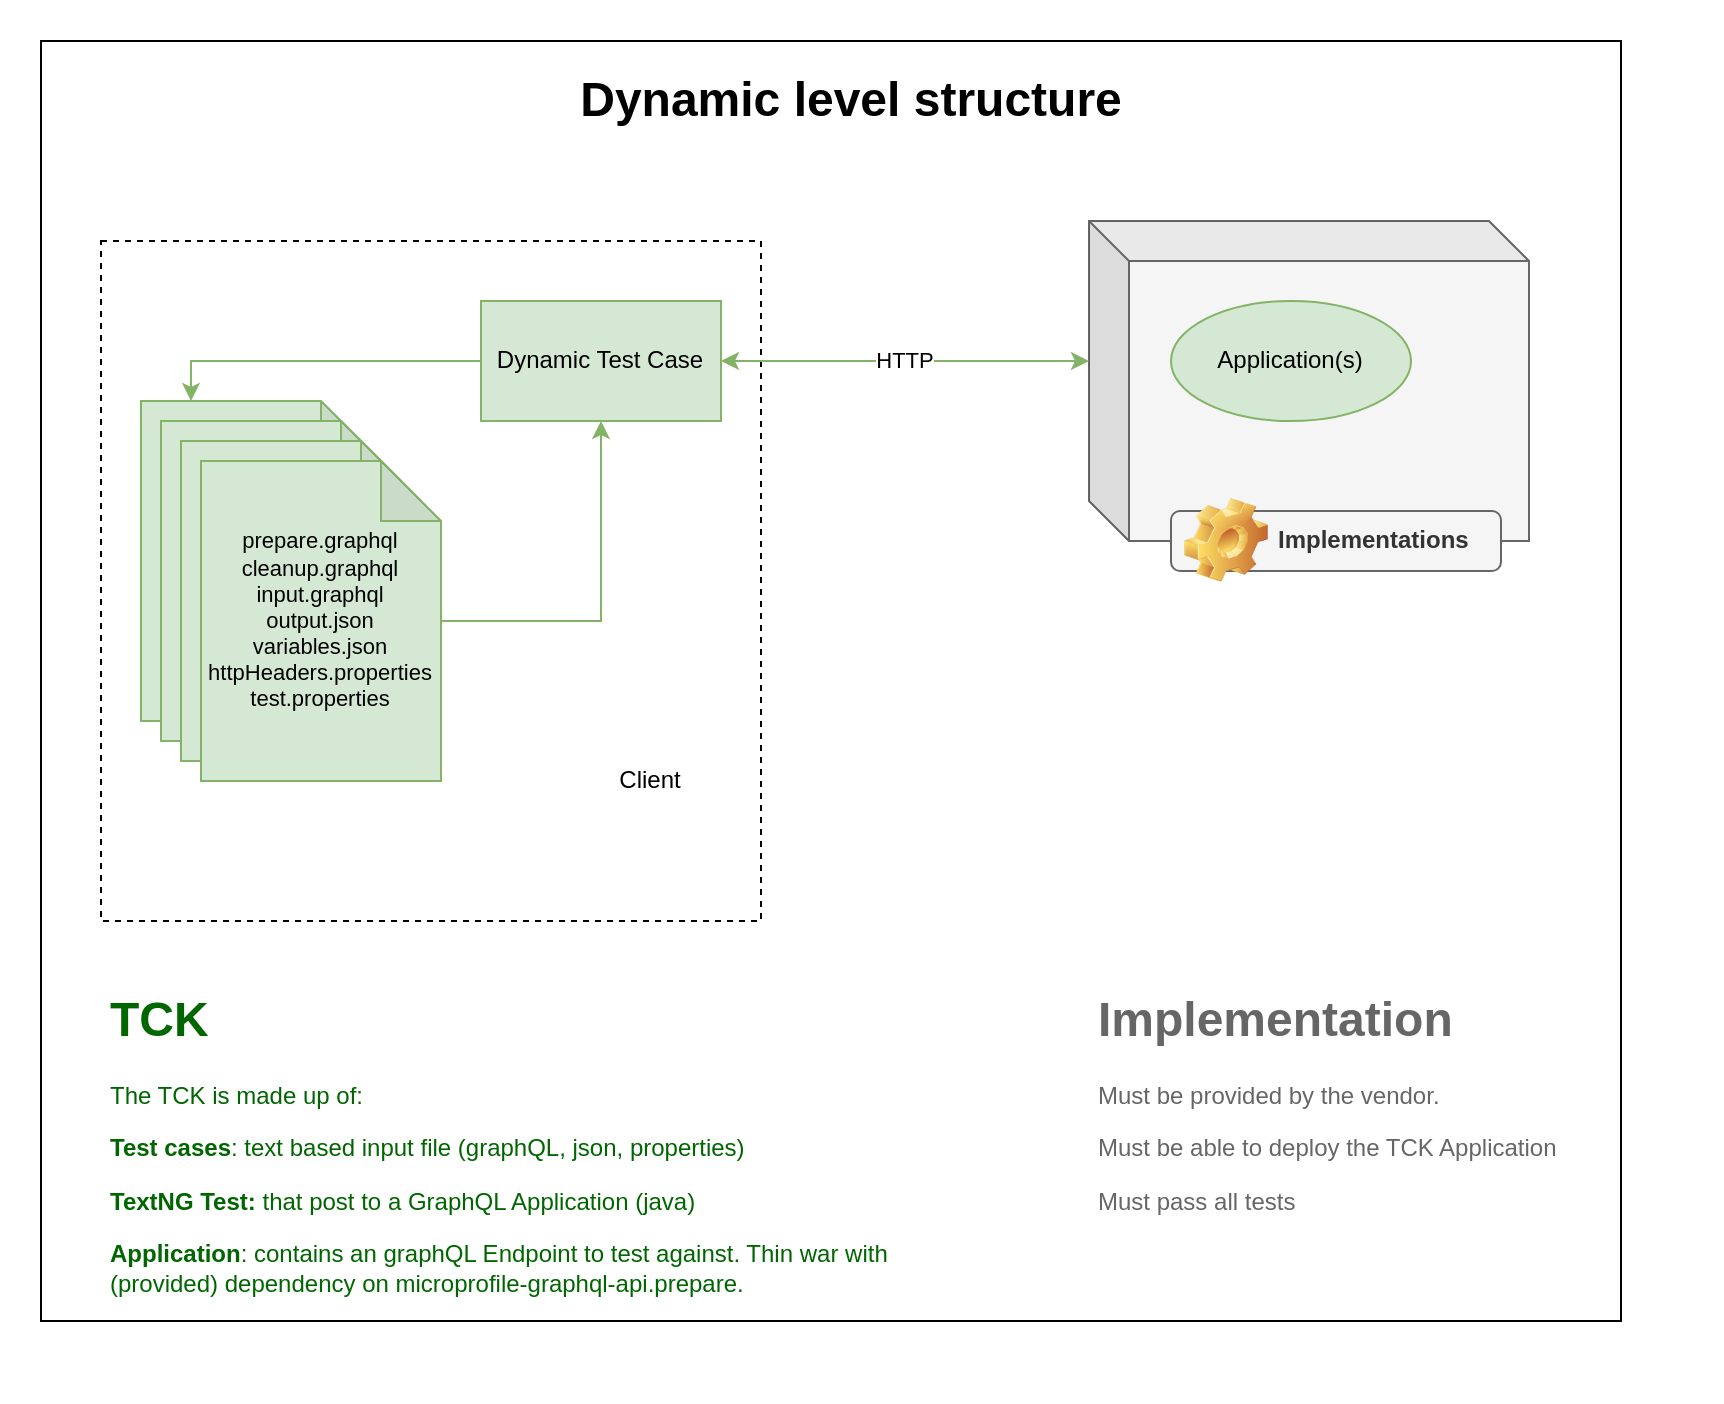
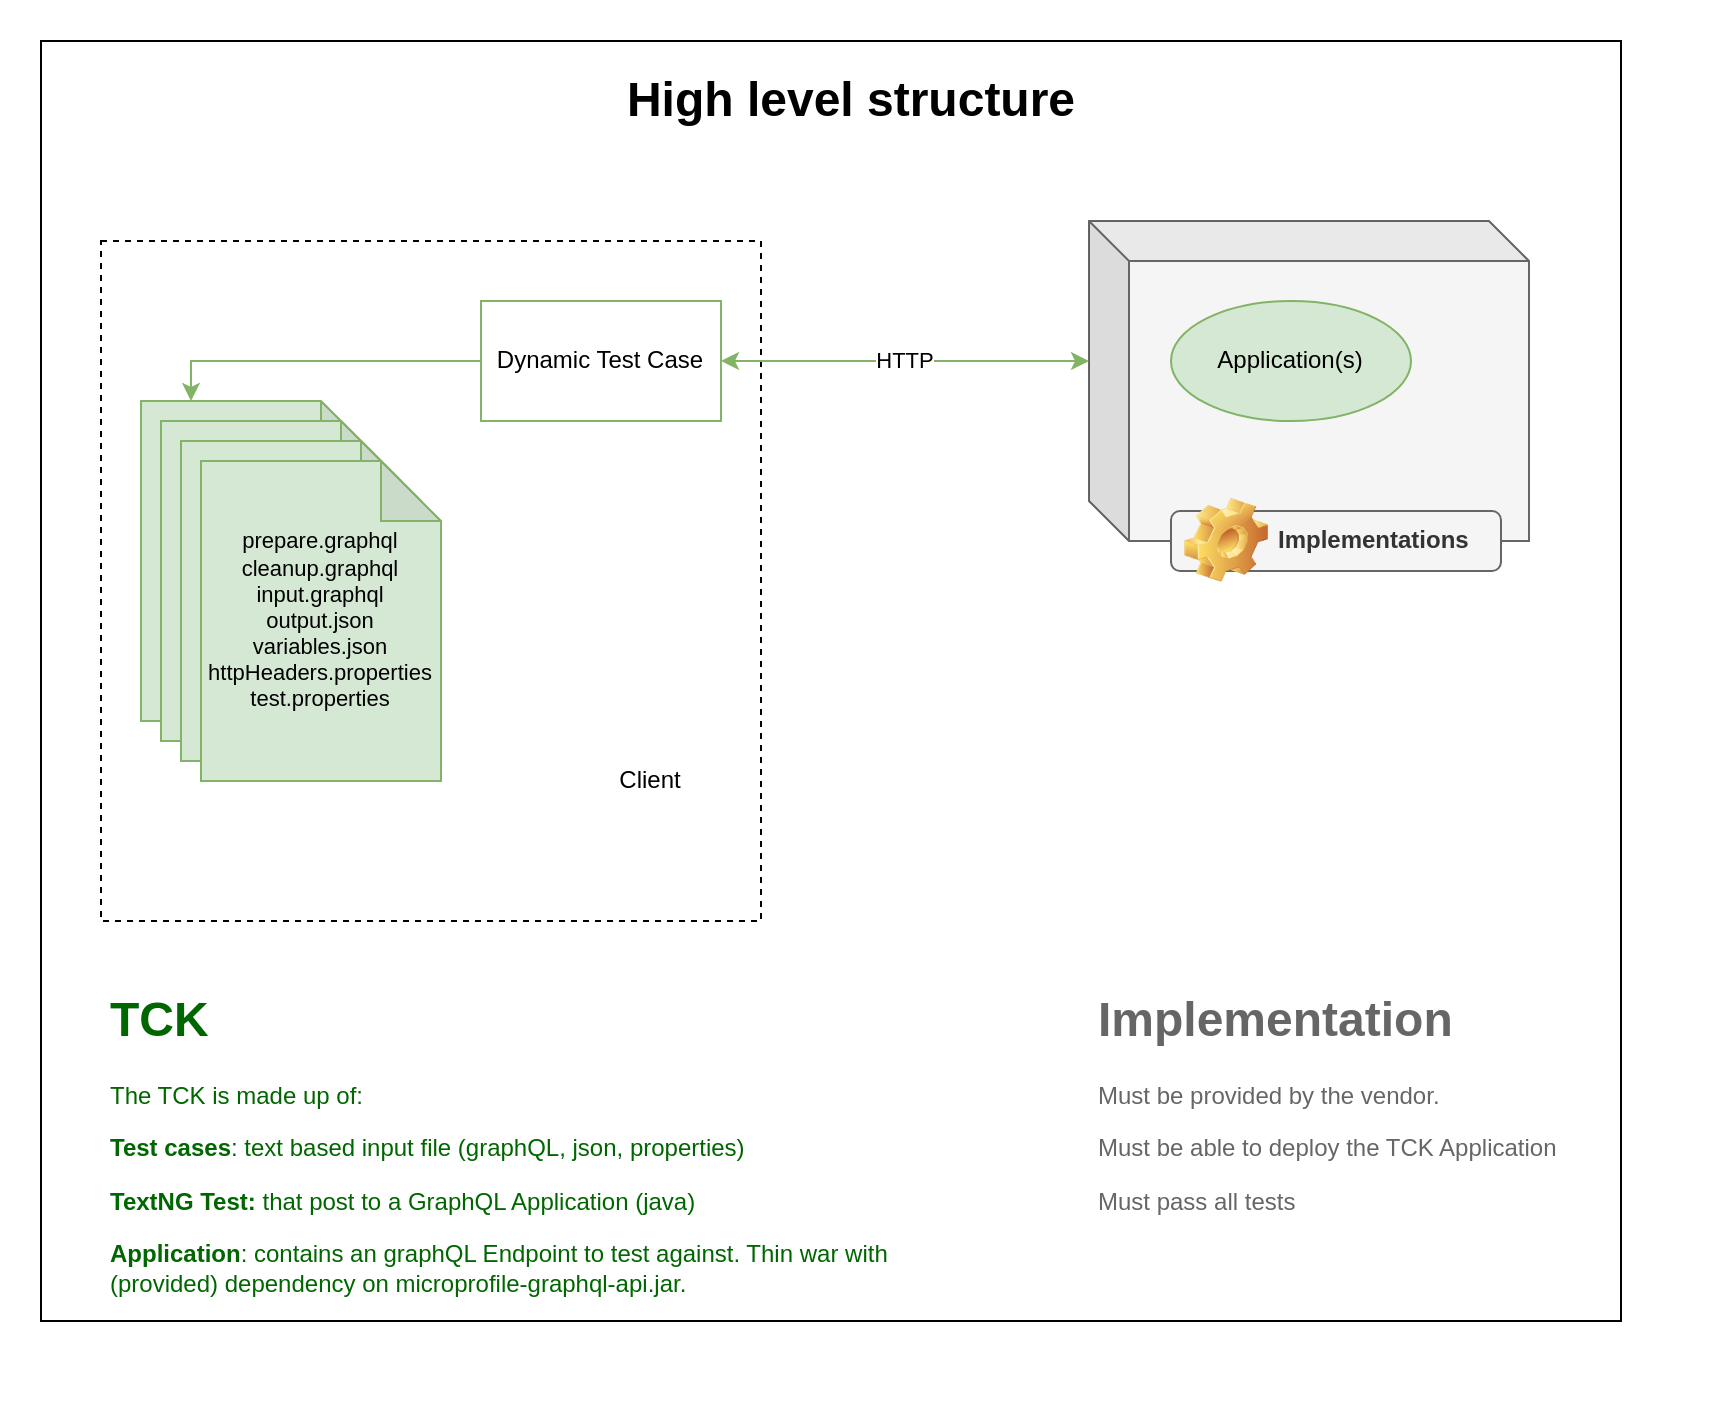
  <mxCell id="0" />
  <mxCell id="1" parent="0" />
  <mxCell id="2" value="" style="rounded=0;whiteSpace=wrap;html=1;" vertex="1" parent="1"><mxGeometry x="20" y="20" width="790" height="640" as="geometry" /></mxCell>
  <mxCell id="3" value="" style="rounded=1;whiteSpace=wrap;html=1;arcSize=0;fillColor=none;dashed=1;" parent="1" vertex="1"><mxGeometry x="50" y="120" width="330" height="340" as="geometry" /></mxCell>
  <mxCell id="4" value="" style="shape=cube;whiteSpace=wrap;html=1;boundedLbl=1;backgroundOutline=1;darkOpacity=0.05;darkOpacity2=0.1;fillColor=#f5f5f5;strokeColor=#666666;fontColor=#333333;" parent="1" vertex="1"><mxGeometry x="544" y="110" width="220" height="160" as="geometry" /></mxCell>
  <mxCell id="5" value="" style="shape=note;whiteSpace=wrap;html=1;backgroundOutline=1;darkOpacity=0.05;fillColor=#d5e8d4;strokeColor=#82b366;" parent="1" vertex="1"><mxGeometry x="70" y="200" width="120" height="160" as="geometry" /></mxCell>
  <mxCell id="6" value="" style="shape=note;whiteSpace=wrap;html=1;backgroundOutline=1;darkOpacity=0.05;fillColor=#d5e8d4;strokeColor=#82b366;" parent="1" vertex="1"><mxGeometry x="80" y="210" width="120" height="160" as="geometry" /></mxCell>
  <mxCell id="7" value="" style="shape=note;whiteSpace=wrap;html=1;backgroundOutline=1;darkOpacity=0.05;fillColor=#d5e8d4;strokeColor=#82b366;" parent="1" vertex="1"><mxGeometry x="90" y="220" width="120" height="160" as="geometry" /></mxCell>
- <mxCell id="8" style="edgeStyle=orthogonalEdgeStyle;rounded=0;orthogonalLoop=1;jettySize=auto;html=1;entryX=0.5;entryY=1;entryDx=0;entryDy=0;fillColor=#d5e8d4;strokeColor=#82b366;" parent="1" source="9" target="12" edge="1"><mxGeometry relative="1" as="geometry" /></mxCell>
  <mxCell id="9" value="&lt;div&gt;&lt;br&gt;&lt;/div&gt;&lt;div style=&quot;font-size: 11px&quot;&gt;&lt;font style=&quot;font-size: 11px&quot;&gt;prepare.graphql&lt;/font&gt;&lt;/div&gt;&lt;div style=&quot;font-size: 11px&quot;&gt;&lt;font style=&quot;font-size: 11px&quot;&gt;cleanup.graphql&lt;br&gt;&lt;/font&gt;&lt;/div&gt;&lt;div style=&quot;font-size: 11px&quot;&gt;&lt;font style=&quot;font-size: 11px&quot;&gt;input.graphql&lt;/font&gt;&lt;/div&gt;&lt;div style=&quot;font-size: 11px&quot;&gt;&lt;font style=&quot;font-size: 11px&quot;&gt;output.json&lt;/font&gt;&lt;/div&gt;&lt;div style=&quot;font-size: 11px&quot;&gt;&lt;font style=&quot;font-size: 11px&quot;&gt;variables.json&lt;/font&gt;&lt;/div&gt;&lt;div style=&quot;font-size: 11px&quot;&gt;&lt;font style=&quot;font-size: 11px&quot;&gt;httpHeaders.properties&lt;br&gt;&lt;/font&gt;&lt;/div&gt;&lt;div style=&quot;font-size: 11px&quot;&gt;&lt;font style=&quot;font-size: 11px&quot;&gt;test.properties&lt;br&gt;&lt;/font&gt;&lt;/div&gt;&lt;div&gt;&lt;br&gt;&lt;/div&gt;" style="shape=note;whiteSpace=wrap;html=1;backgroundOutline=1;darkOpacity=0.05;fillColor=#d5e8d4;strokeColor=#82b366;" parent="1" vertex="1"><mxGeometry x="100" y="230" width="120" height="160" as="geometry" /></mxCell>
  <mxCell id="10" style="edgeStyle=orthogonalEdgeStyle;rounded=0;orthogonalLoop=1;jettySize=auto;html=1;entryX=0;entryY=0;entryDx=25;entryDy=0;entryPerimeter=0;fillColor=#d5e8d4;strokeColor=#82b366;" parent="1" source="12" target="5" edge="1"><mxGeometry relative="1" as="geometry" /></mxCell>
  <mxCell id="11" value="HTTP" style="edgeStyle=orthogonalEdgeStyle;rounded=0;orthogonalLoop=1;jettySize=auto;html=1;entryX=0;entryY=0;entryDx=0;entryDy=70;entryPerimeter=0;fillColor=#d5e8d4;strokeColor=#82b366;startArrow=classic;startFill=1;" parent="1" source="12" target="4" edge="1"><mxGeometry relative="1" as="geometry" /></mxCell>
- <mxCell id="12" value="Dynamic Test Case" style="rounded=0;whiteSpace=wrap;html=1;fillColor=#d5e8d4;strokeColor=#82b366;" parent="1" vertex="1"><mxGeometry x="240" y="150" width="120" height="60" as="geometry" /></mxCell>
+ <mxCell id="12" value="Dynamic Test Case" style="rounded=0;whiteSpace=wrap;html=1;fillColor=#ffffff;strokeColor=#82b366;" parent="1" vertex="1"><mxGeometry x="240" y="150" width="120" height="60" as="geometry" /></mxCell>
  <mxCell id="13" value="Application(s)" style="ellipse;whiteSpace=wrap;html=1;fillColor=#d5e8d4;strokeColor=#82b366;" parent="1" vertex="1"><mxGeometry x="585" y="150" width="120" height="60" as="geometry" /></mxCell>
- <mxCell id="14" value="&lt;h1&gt;&lt;font color=&quot;#006600&quot;&gt;TCK&lt;/font&gt;&lt;/h1&gt;&lt;p&gt;&lt;font color=&quot;#006600&quot;&gt;The TCK is made up of:&lt;/font&gt;&lt;/p&gt;&lt;p&gt;&lt;font color=&quot;#006600&quot;&gt;&lt;b&gt;Test cases&lt;/b&gt;: text based input file (graphQL, json, properties) &lt;br&gt;&lt;/font&gt;&lt;/p&gt;&lt;p&gt;&lt;font color=&quot;#006600&quot;&gt;&lt;b&gt;TextNG Test: &lt;/b&gt;that post to a GraphQL Application (java)&lt;/font&gt;&lt;/p&gt;&lt;p&gt;&lt;font color=&quot;#006600&quot;&gt;&lt;b&gt;Application&lt;/b&gt;: contains an graphQL Endpoint to test against. Thin war with (provided) dependency on microprofile-graphql-api.prepare.&lt;/font&gt;&lt;/p&gt;&lt;p&gt;&lt;font color=&quot;#006600&quot;&gt;&lt;br&gt;&lt;/font&gt;&lt;/p&gt;&lt;p&gt;&lt;font color=&quot;#006600&quot;&gt;&lt;br&gt;&lt;/font&gt;&lt;/p&gt;&lt;p&gt;&lt;font color=&quot;#006600&quot;&gt;&lt;br&gt;&lt;/font&gt;&lt;/p&gt;" style="text;html=1;spacing=5;spacingTop=-20;whiteSpace=wrap;overflow=hidden;rounded=0;dashed=1;" parent="1" vertex="1"><mxGeometry x="50" y="490" width="420" height="190" as="geometry" /></mxCell>
+ <mxCell id="14" value="&lt;h1&gt;&lt;font color=&quot;#006600&quot;&gt;TCK&lt;/font&gt;&lt;/h1&gt;&lt;p&gt;&lt;font color=&quot;#006600&quot;&gt;The TCK is made up of:&lt;/font&gt;&lt;/p&gt;&lt;p&gt;&lt;font color=&quot;#006600&quot;&gt;&lt;b&gt;Test cases&lt;/b&gt;: text based input file (graphQL, json, properties) &lt;br&gt;&lt;/font&gt;&lt;/p&gt;&lt;p&gt;&lt;font color=&quot;#006600&quot;&gt;&lt;b&gt;TextNG Test: &lt;/b&gt;that post to a GraphQL Application (java)&lt;/font&gt;&lt;/p&gt;&lt;p&gt;&lt;font color=&quot;#006600&quot;&gt;&lt;b&gt;Application&lt;/b&gt;: contains an graphQL Endpoint to test against. Thin war with (provided) dependency on microprofile-graphql-api.jar.&lt;/font&gt;&lt;/p&gt;&lt;p&gt;&lt;font color=&quot;#006600&quot;&gt;&lt;br&gt;&lt;/font&gt;&lt;/p&gt;&lt;p&gt;&lt;font color=&quot;#006600&quot;&gt;&lt;br&gt;&lt;/font&gt;&lt;/p&gt;&lt;p&gt;&lt;font color=&quot;#006600&quot;&gt;&lt;br&gt;&lt;/font&gt;&lt;/p&gt;" style="text;html=1;spacing=5;spacingTop=-20;whiteSpace=wrap;overflow=hidden;rounded=0;dashed=1;" parent="1" vertex="1"><mxGeometry x="50" y="490" width="420" height="190" as="geometry" /></mxCell>
  <mxCell id="15" value="&lt;h1&gt;&lt;font color=&quot;#666666&quot;&gt;Implementation&lt;/font&gt;&lt;/h1&gt;&lt;p&gt;&lt;font color=&quot;#666666&quot;&gt;Must be provided by the vendor.&lt;/font&gt;&lt;/p&gt;&lt;p&gt;&lt;font color=&quot;#666666&quot;&gt;Must be able to deploy the TCK Application&lt;/font&gt;&lt;/p&gt;&lt;p&gt;&lt;font color=&quot;#666666&quot;&gt;Must pass all tests&lt;br&gt;&lt;/font&gt;&lt;/p&gt;" style="text;html=1;strokeColor=none;fillColor=none;spacing=5;spacingTop=-20;whiteSpace=wrap;overflow=hidden;rounded=0;dashed=1;" parent="1" vertex="1"><mxGeometry x="544" y="490" width="296" height="120" as="geometry" /></mxCell>
  <mxCell id="16" value="Client" style="text;html=1;strokeColor=none;fillColor=none;align=center;verticalAlign=middle;whiteSpace=wrap;rounded=0;dashed=1;" parent="1" vertex="1"><mxGeometry x="305" y="380" width="40" height="20" as="geometry" /></mxCell>
  <mxCell id="17" value="Implementations" style="label;whiteSpace=wrap;html=1;image=img/clipart/Gear_128x128.png;fillColor=#f5f5f5;strokeColor=#666666;fontColor=#333333;" vertex="1" parent="1"><mxGeometry x="585" y="255" width="165" height="30" as="geometry" /></mxCell>
- <mxCell id="18" value="Dynamic level structure" style="text;strokeColor=none;fillColor=none;html=1;fontSize=24;fontStyle=1;verticalAlign=middle;align=center;" vertex="1" parent="1"><mxGeometry x="50" y="30" width="750" height="40" as="geometry" /></mxCell>
+ <mxCell id="18" value="High level structure" style="text;strokeColor=none;fillColor=none;html=1;fontSize=24;fontStyle=1;verticalAlign=middle;align=center;" vertex="1" parent="1"><mxGeometry x="50" y="30" width="750" height="40" as="geometry" /></mxCell>
